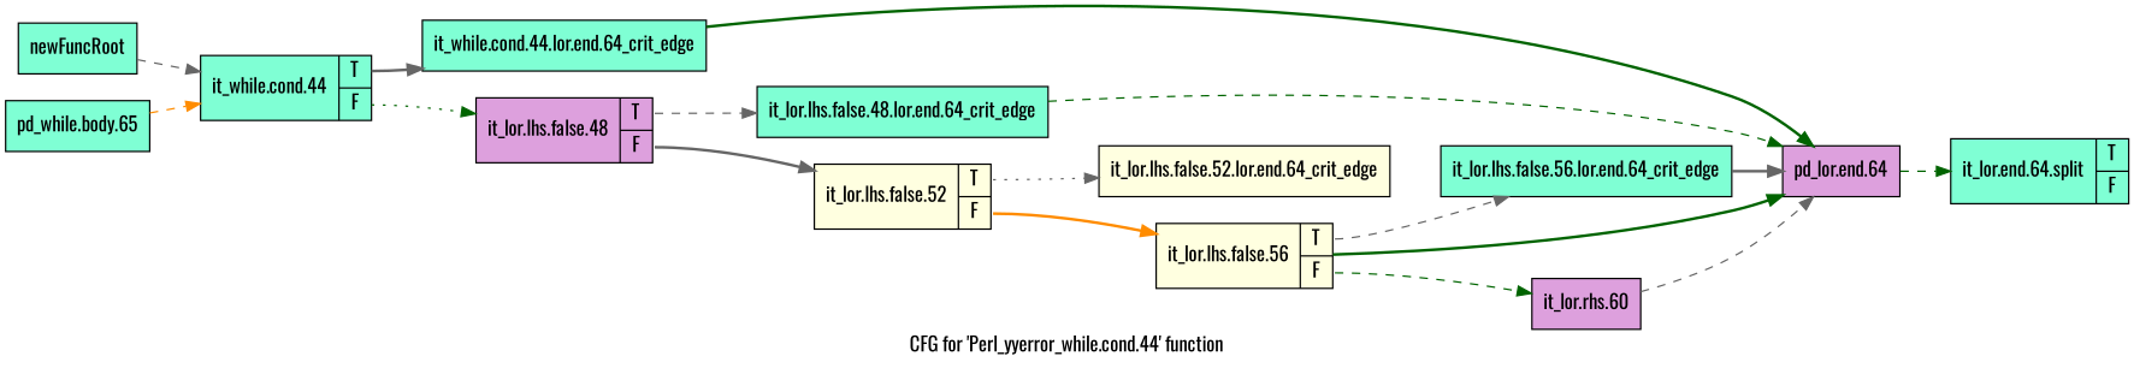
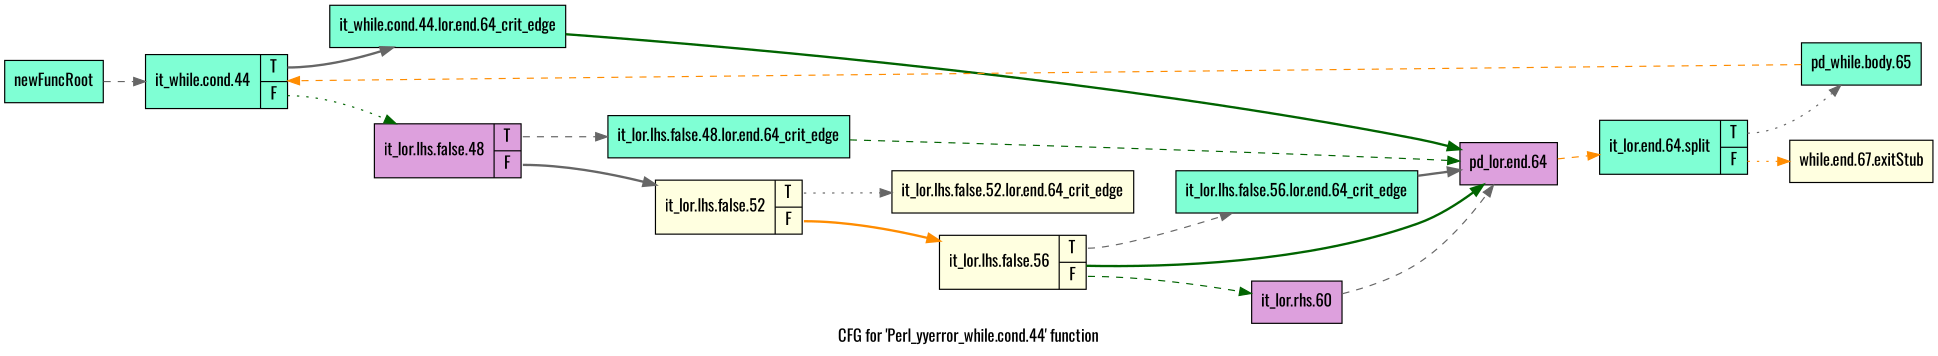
  digraph {
    fontname=Oswald
    label="CFG for 'Perl_yyerror_while.cond.44' function"
    rankdir=LR
    node [fillcolor=aquamarine fontname=Oswald shape=record style=filled]
    edge [color=gray40 fontname=Oswald style=dashed]
    n1 [label="{newFuncRoot}"]
    n2 [label="{it_while.cond.44|{<s0>T|<s1>F}}"]
    n3 [label="{it_while.cond.44.lor.end.64_crit_edge}"]
    n4 [fillcolor=plum label="{it_lor.lhs.false.48|{<s0>T|<s1>F}}"]
    n5 [fillcolor=plum label="{pd_lor.end.64}"]
    n6 [label="{it_lor.lhs.false.48.lor.end.64_crit_edge}"]
    n7 [fillcolor=lightyellow label="{it_lor.lhs.false.52|{<s0>T|<s1>F}}"]
+   n8 [fillcolor=lightyellow label="{while.end.67.exitStub}"]
    n9 [label="{it_lor.end.64.split|{<s0>T|<s1>F}}"]
    n10 [fillcolor=lightyellow label="{it_lor.lhs.false.52.lor.end.64_crit_edge}"]
    n11 [fillcolor=lightyellow label="{it_lor.lhs.false.56|{<s0>T|<s1>F}}"]
    n12 [label="{it_lor.lhs.false.56.lor.end.64_crit_edge}"]
    n13 [fillcolor=plum label="{it_lor.rhs.60}"]
    n14 [label="{pd_while.body.65}"]
    n1 -> n2
    n2 -> n3 [style=bold tailport=s0]
    n2 -> n4 [color=darkgreen style=dotted tailport=s1]
    n3 -> n5 [color=darkgreen style=bold]
    n4 -> n6 [tailport=s0]
    n4 -> n7 [style=bold tailport=s1]
-   n5 -> n9 [color=darkgreen]
+   n5 -> n9 [color=darkorange]
    n6 -> n5 [color=darkgreen]
    n7 -> n10 [style=dotted tailport=s0]
    n7 -> n11 [color=darkorange style=bold tailport=s1]
+   n9 -> n8 [color=darkorange style=dotted tailport=s1]
+   n9 -> n14 [style=dotted tailport=s0]
    n11 -> n5 [color=darkgreen style=bold]
    n11 -> n12 [tailport=s0]
    n11 -> n13 [color=darkgreen tailport=s1]
    n12 -> n5 [style=bold]
    n13 -> n5
    n14 -> n2 [color=darkorange]
  }
